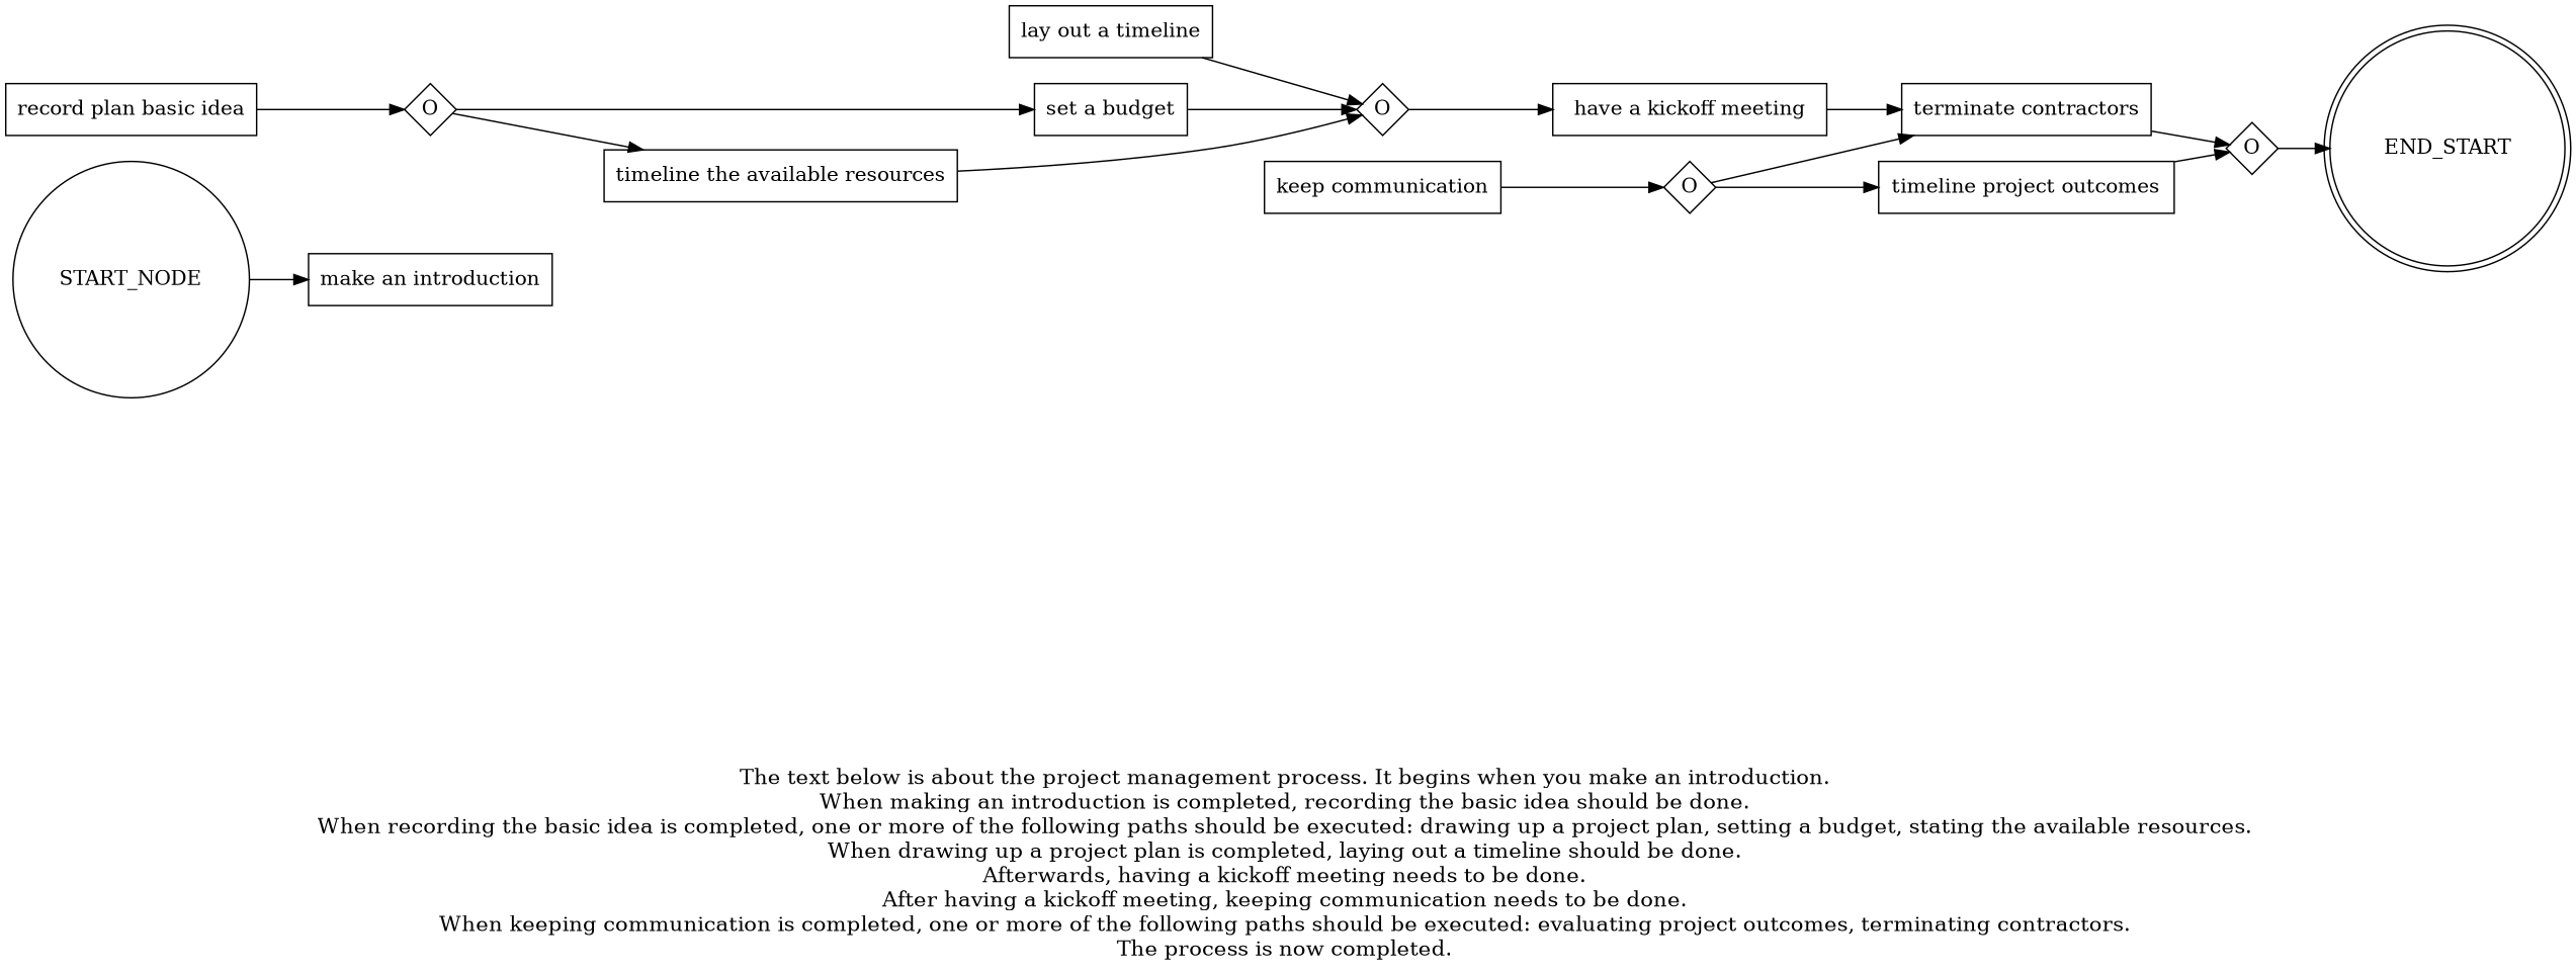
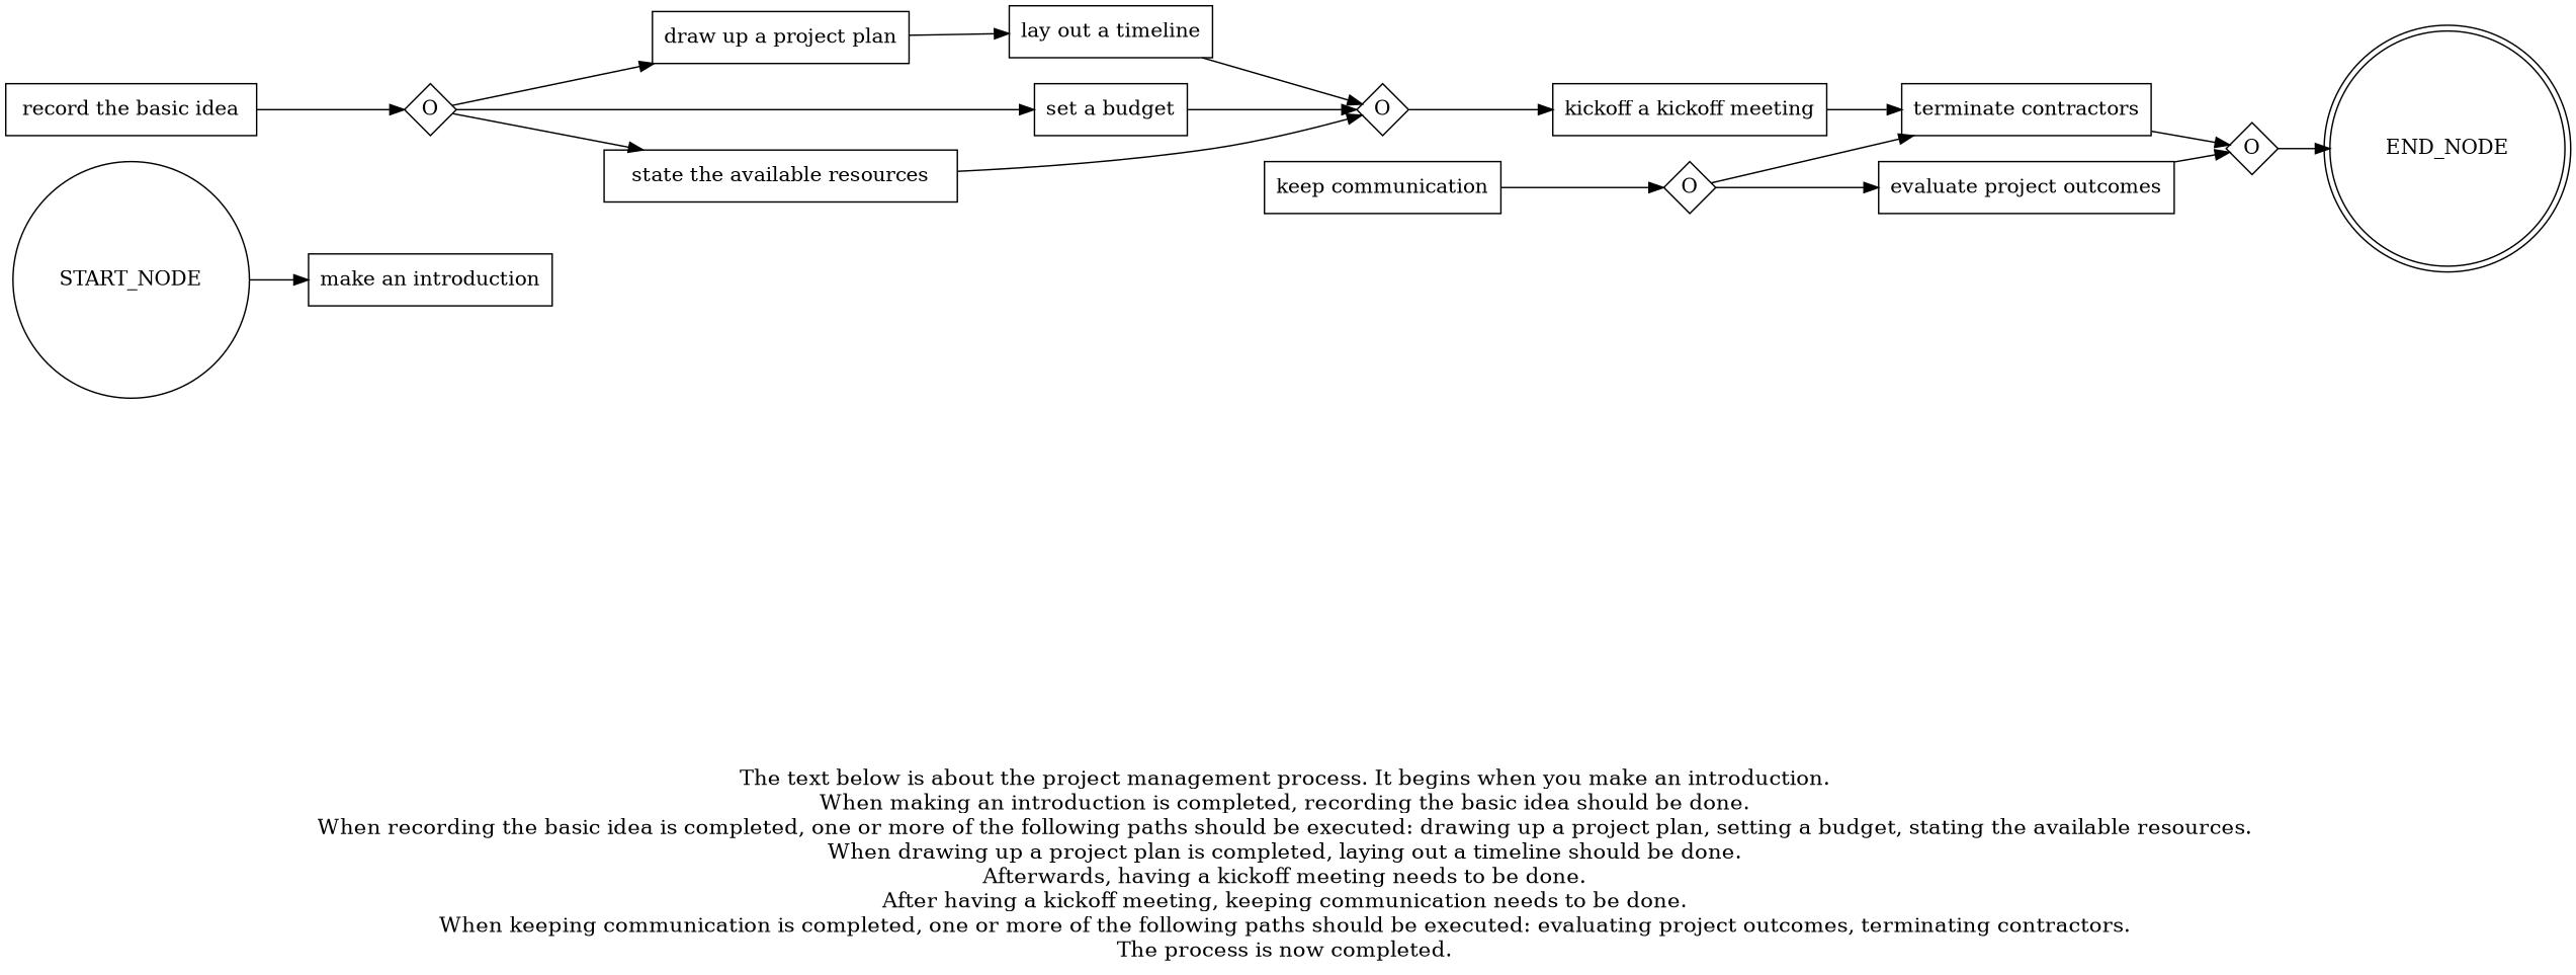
  digraph {
    fontsize=15
    label="\n\n\nThe text below is about the project management process. It begins when you make an introduction. \nWhen making an introduction is completed, recording the basic idea should be done. \nWhen recording the basic idea is completed, one or more of the following paths should be executed: drawing up a project plan, setting a budget, stating the available resources. \nWhen drawing up a project plan is completed, laying out a timeline should be done. \nAfterwards, having a kickoff meeting needs to be done. \nAfter having a kickoff meeting, keeping communication needs to be done. \nWhen keeping communication is completed, one or more of the following paths should be executed: evaluating project outcomes, terminating contractors. \nThe process is now completed. \n"
    rankdir=LR
    node [shape=box]
    "make an introduction"
-   "record the basic idea" [label="record plan basic idea"]
+   "record the basic idea"
    n3 [fixedsize=true label=O shape=diamond width=0.5]
+   "draw up a project plan"
    "set a budget"
-   "state the available resources" [label="timeline the available resources"]
+   "state the available resources"
    "lay out a timeline"
    n8 [fixedsize=true label=O shape=diamond width=0.5]
-   "have a kickoff meeting"
+   "have a kickoff meeting" [label="kickoff a kickoff meeting"]
    "keep communication"
    n11 [fixedsize=true label=O shape=diamond width=0.5]
-   "evaluate project outcomes" [label="timeline project outcomes"]
+   "evaluate project outcomes"
    "terminate contractors"
    n14 [fixedsize=true label=O shape=diamond width=0.5]
-   END_NODE [shape=doublecircle width=0.2 label=END_START]
+   END_NODE [shape=doublecircle width=0.2]
    START_NODE [shape=circle width=0.3]
    subgraph sub_1 {
      "make an introduction"
      "record the basic idea"
      n3
+     "draw up a project plan"
      "set a budget"
      "state the available resources"
      "lay out a timeline"
      n8
      "have a kickoff meeting"
      "keep communication"
      n11
      "evaluate project outcomes"
      "terminate contractors"
      n14
    }
    "record the basic idea" -> n3
+   n3 -> "draw up a project plan"
    n3 -> "set a budget"
    n3 -> "state the available resources"
+   "draw up a project plan" -> "lay out a timeline"
    "set a budget" -> n8
    "state the available resources" -> n8
    "lay out a timeline" -> n8
    n8 -> "have a kickoff meeting"
    "have a kickoff meeting" -> "terminate contractors"
    "keep communication" -> n11
    n11 -> "evaluate project outcomes"
    n11 -> "terminate contractors"
    "evaluate project outcomes" -> n14
    "terminate contractors" -> n14
    n14 -> END_NODE
    START_NODE -> "make an introduction"
  }
